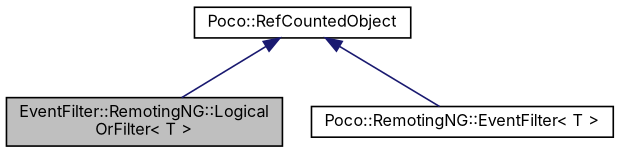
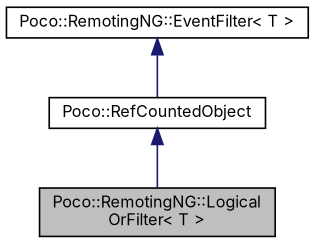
  digraph {
    fontname=Inter
    node [color=black fillcolor=white fontname=Inter fontsize=10 shape=record style=filled]
    edge [color=midnightblue dir=back fontname=Inter fontsize=10 labelfontname=Helvetica labelfontsize=10 style=solid]
-   n1 [fillcolor=grey75 fontcolor=black height=0.2 label="EventFilter::RemotingNG::Logical\lOrFilter\< T \>" width=0.4]
+   n1 [fillcolor=grey75 fontcolor=black height=0.2 label="Poco::RemotingNG::Logical\lOrFilter\< T \>" width=0.4]
    n2 [height=0.2 label="Poco::RemotingNG::EventFilter\< T \>" width=0.4]
    n3 [height=0.2 label="Poco::RefCountedObject" width=0.4]
    n3 -> n1
-   n3 -> n2
+   n2 -> n3
  }
